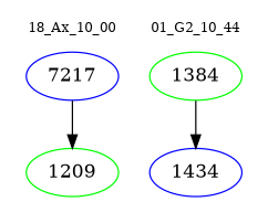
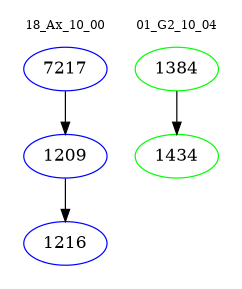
  digraph {
    node [color=blue]
    edge [color=black]
    n1 [label=7217]
-   n2 [color=green label=1209]
+   n2 [label=1209]
+   n3 [label=1216]
    n4 [color=green label=1384]
-   n5 [label=1434]
+   n5 [color=green label=1434]
    subgraph cluster_1 {
      color=white
      fontsize=10
      label="18_Ax_10_00"
      n1
      n2
+     n3
    }
    subgraph cluster_2 {
      color=white
      fontsize=10
-     label="01_G2_10_44"
+     label="01_G2_10_04"
      n4
      n5
    }
    n1 -> n2
+   n2 -> n3
    n4 -> n5
  }
